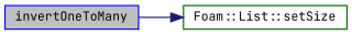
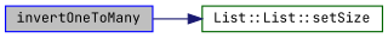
  digraph {
    rankdir=LR
    fontname="JetBrains Mono"
    node [fontname="JetBrains Mono" fontsize=10 shape=record]
    n1 [color=blue fillcolor=grey75 fontcolor=black height=0.2 label=invertOneToMany style=filled width=0.4]
-   n2 [color=darkgreen height=0.2 label="Foam::List::setSize" width=0.4]
+   n2 [color=darkgreen height=0.2 label="List::List::setSize" width=0.4]
    n1 -> n2 [color=midnightblue fontname="JetBrains Mono" fontsize=10 labelfontname=FreeSans labelfontsize=10 style=solid]
  }
